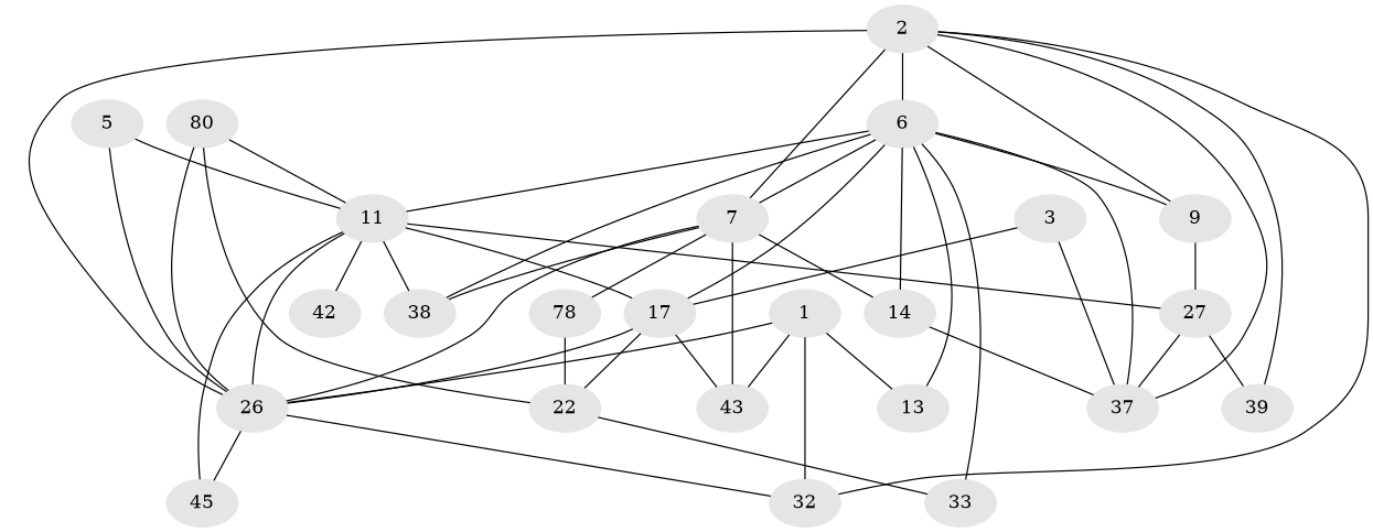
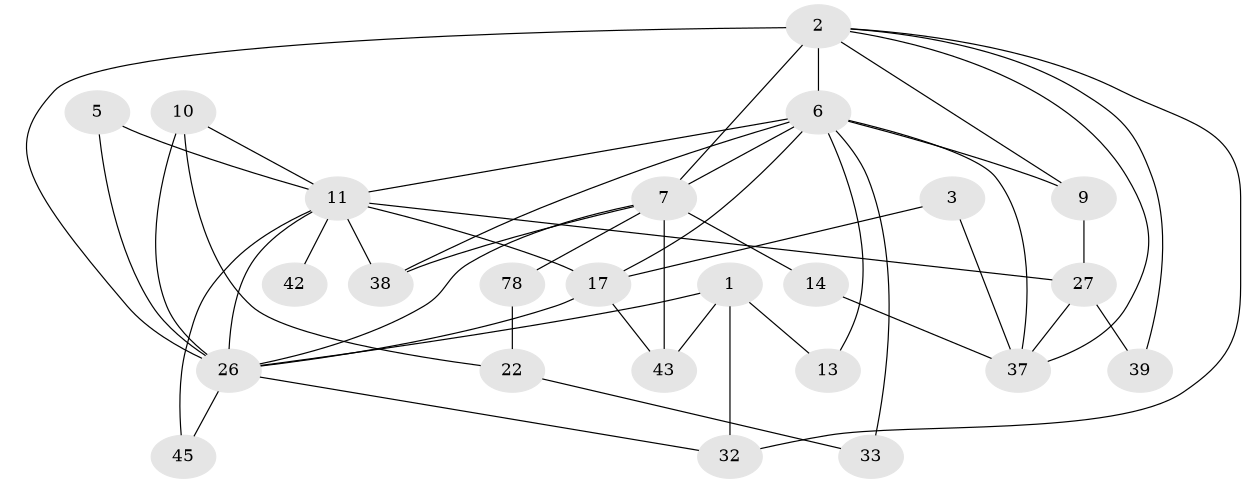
  graph {
    node [color=gray90 style=filled]
    1 [super="+30"]
    13
    26 [super="+49+35"]
    32
    43
    45
    2 [super="+23+8"]
    6 [super="+16+15"]
    7 [super="+25"]
    9 [super="+40"]
    37 [super="+50"]
    39
    17 [super="+20"]
    33
    11 [super="+12+21"]
    14 [super="+34"]
    38
    n18 [label=78]
    27 [super="+31"]
    22 [super="+44"]
    3
    42
    5
-   10 [label=80]
+   10
    1 -- 13
    1 -- 26
    1 -- 32 [weight=2]
    1 -- 43
    26 -- 32 [weight=2]
    26 -- 45
    2 -- 26
    2 -- 32
    2 -- 6 [weight=4]
    2 -- 7
    2 -- 9
    2 -- 37
    2 -- 39
    6 -- 13
    6 -- 7
    6 -- 9 [weight=3]
    6 -- 37 [weight=2]
    6 -- 17
    6 -- 33
    6 -- 11 [weight=4]
-   6 -- 14
    6 -- 38 [weight=2]
    7 -- 26
    7 -- 43
    7 -- 14
    7 -- 38
    7 -- n18
    9 -- 27
    17 -- 26
    17 -- 43
-   17 -- 22
    11 -- 26
    11 -- 45
    11 -- 17
    11 -- 38
    11 -- 27
    11 -- 42 [weight=2]
    14 -- 37
    n18 -- 22 [weight=2]
    27 -- 37
    27 -- 39
    22 -- 33
    3 -- 37
    3 -- 17
    5 -- 26
    5 -- 11 [weight=2]
    10 -- 26 [weight=2]
    10 -- 11
    10 -- 22
  }
